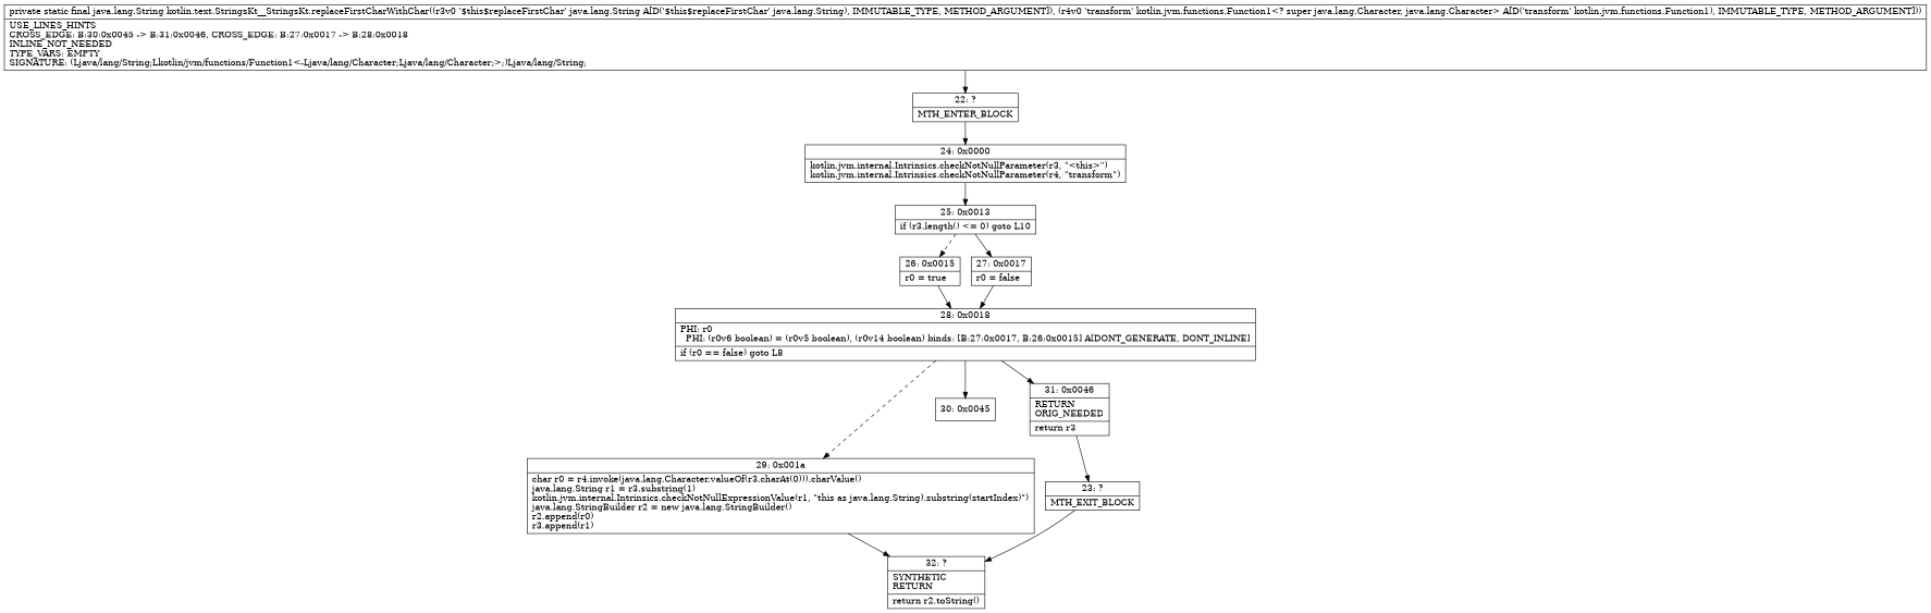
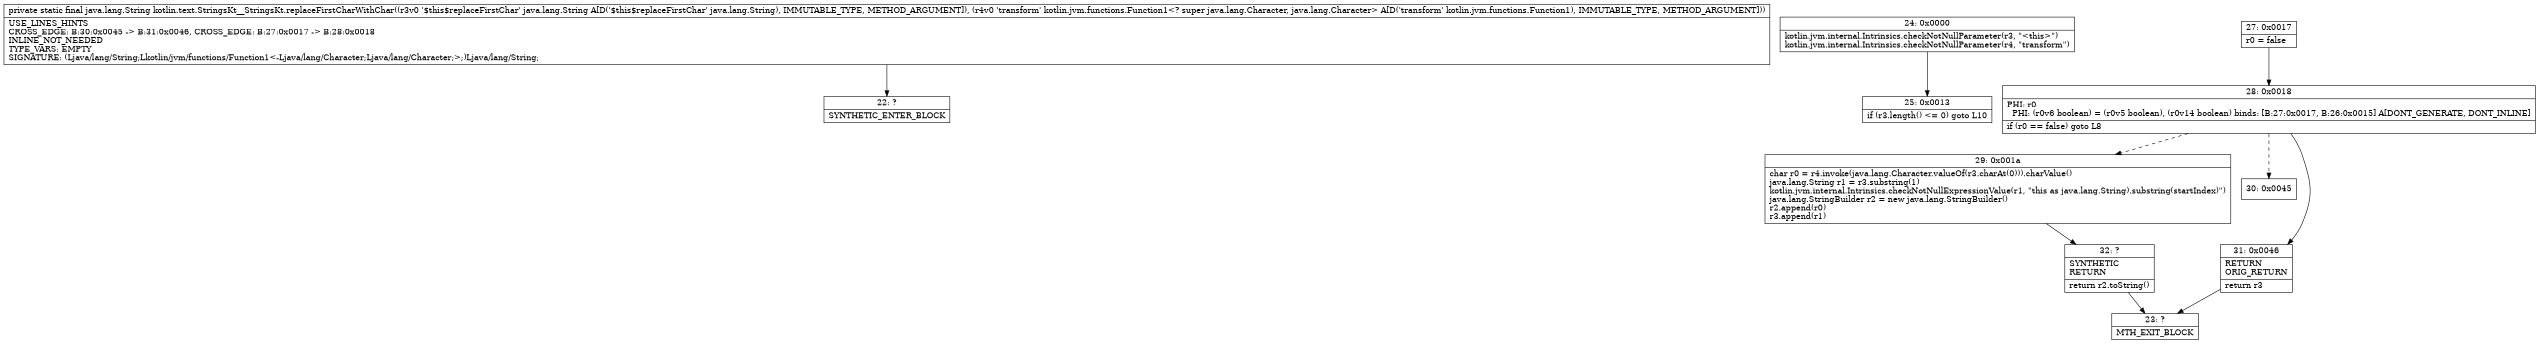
  digraph {
    node [shape=record]
-   n1 [label="{22\:\ ?|MTH_ENTER_BLOCK\l}"]
+   n1 [label="{22\:\ ?|SYNTHETIC_ENTER_BLOCK\l}"]
    n2 [label="{24\:\ 0x0000|kotlin.jvm.internal.Intrinsics.checkNotNullParameter(r3, \"\<this\>\")\lkotlin.jvm.internal.Intrinsics.checkNotNullParameter(r4, \"transform\")\l}"]
    n3 [label="{25\:\ 0x0013|if (r3.length() \<= 0) goto L10\l}"]
-   n4 [label="{26\:\ 0x0015|r0 = true\l}"]
    n5 [label="{27\:\ 0x0017|r0 = false\l}"]
    n6 [label="{28\:\ 0x0018|PHI: r0 \l  PHI: (r0v6 boolean) = (r0v5 boolean), (r0v14 boolean) binds: [B:27:0x0017, B:26:0x0015] A[DONT_GENERATE, DONT_INLINE]\l|if (r0 == false) goto L8\l}"]
    n7 [label="{29\:\ 0x001a|char r0 = r4.invoke(java.lang.Character.valueOf(r3.charAt(0))).charValue()\ljava.lang.String r1 = r3.substring(1)\lkotlin.jvm.internal.Intrinsics.checkNotNullExpressionValue(r1, \"this as java.lang.String).substring(startIndex)\")\ljava.lang.StringBuilder r2 = new java.lang.StringBuilder()\lr2.append(r0)\lr3.append(r1)\l}"]
    n8 [label="{30\:\ 0x0045}"]
-   n9 [label="{31\:\ 0x0046|RETURN\lORIG_NEEDED\l|return r3\l}"]
+   n9 [label="{31\:\ 0x0046|RETURN\lORIG_RETURN\l|return r3\l}"]
    n10 [label="{32\:\ ?|SYNTHETIC\lRETURN\l|return r2.toString()\l}"]
    n11 [label="{23\:\ ?|MTH_EXIT_BLOCK\l}"]
    n12 [label="{private static final java.lang.String kotlin.text.StringsKt__StringsKt.replaceFirstCharWithChar((r3v0 '$this$replaceFirstChar' java.lang.String A[D('$this$replaceFirstChar' java.lang.String), IMMUTABLE_TYPE, METHOD_ARGUMENT]), (r4v0 'transform' kotlin.jvm.functions.Function1\<? super java.lang.Character, java.lang.Character\> A[D('transform' kotlin.jvm.functions.Function1), IMMUTABLE_TYPE, METHOD_ARGUMENT]))  | USE_LINES_HINTS\lCROSS_EDGE: B:30:0x0045 \-\> B:31:0x0046, CROSS_EDGE: B:27:0x0017 \-\> B:28:0x0018\lINLINE_NOT_NEEDED\lTYPE_VARS: EMPTY\lSIGNATURE: (Ljava\/lang\/String;Lkotlin\/jvm\/functions\/Function1\<\-Ljava\/lang\/Character;Ljava\/lang\/Character;\>;)Ljava\/lang\/String;\l}"]
-   n1 -> n2
    n2 -> n3
-   n3 -> n4 [style=dashed]
-   n3 -> n5
-   n4 -> n6
    n5 -> n6
    n6 -> n7 [style=dashed]
-   n6 -> n8
+   n6 -> n8 [style=dashed]
    n6 -> n9
    n7 -> n10
    n9 -> n11
-   n11 -> n10
+   n10 -> n11
    n12 -> n1
  }
